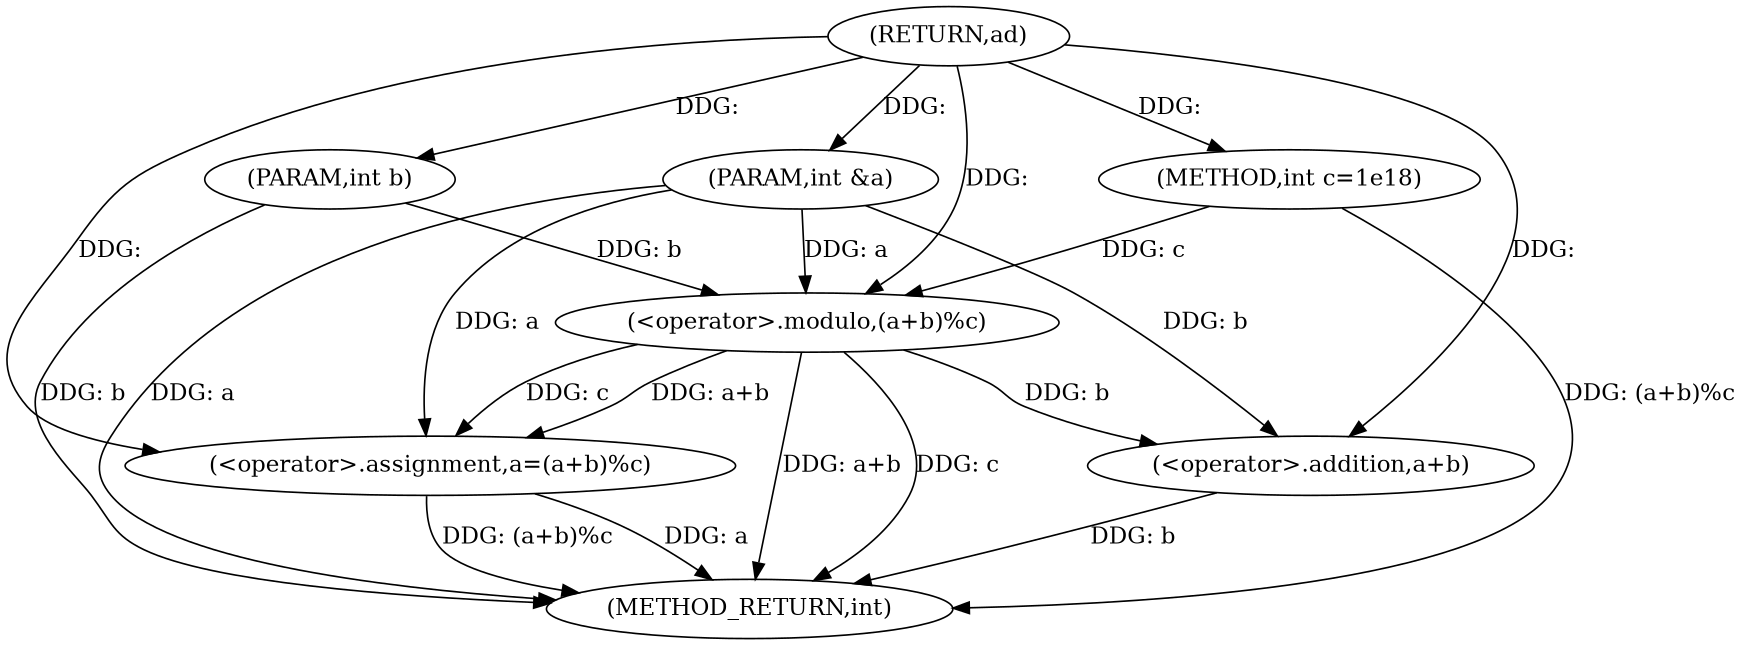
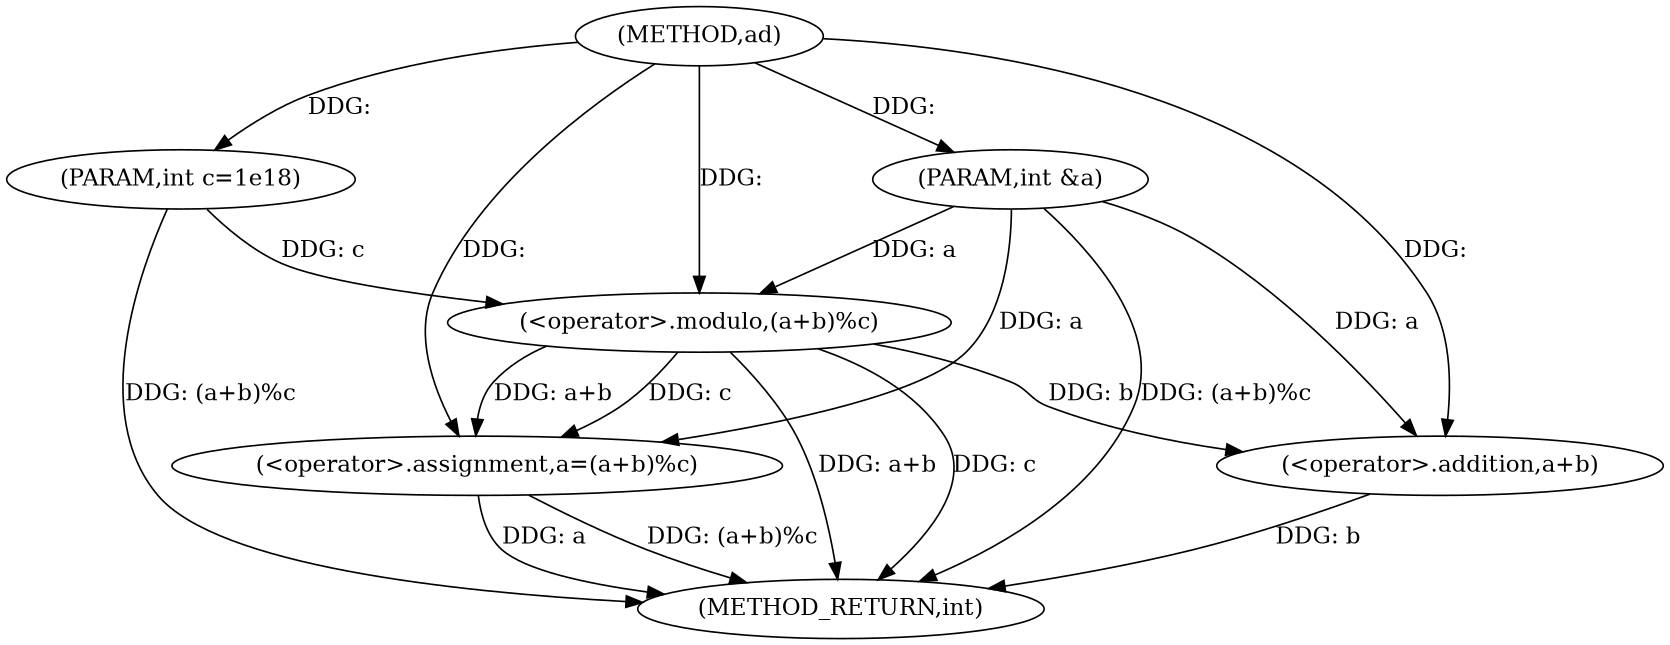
  digraph {
-   n1 [label="(RETURN,ad)"]
+   n1 [label="(METHOD,ad)"]
    n2 [label="(PARAM,int &a)"]
-   n3 [label="(PARAM,int b)"]
-   n4 [label="(METHOD,int c=1e18)"]
+   n4 [label="(PARAM,int c=1e18)"]
    n5 [label="(<operator>.assignment,a=(a+b)%c)"]
    n6 [label="(<operator>.modulo,(a+b)%c)"]
    n7 [label="(<operator>.addition,a+b)"]
    n8 [label="(METHOD_RETURN,int)"]
    n1 -> n2 [label="DDG: "]
-   n1 -> n3 [label="DDG: "]
    n1 -> n4 [label="DDG: "]
    n1 -> n5 [label="DDG: "]
    n1 -> n6 [label="DDG: "]
    n1 -> n7 [label="DDG: "]
    n2 -> n5 [label="DDG: a"]
    n2 -> n6 [label="DDG: a"]
-   n2 -> n7 [label="DDG: b"]
-   n2 -> n8 [label="DDG: a"]
-   n3 -> n6 [label="DDG: b"]
-   n3 -> n8 [label="DDG: b"]
+   n2 -> n7 [label="DDG: a"]
+   n2 -> n8 [label="DDG: (a+b)%c"]
    n4 -> n6 [label="DDG: c"]
    n4 -> n8 [label="DDG: (a+b)%c"]
    n5 -> n8 [label="DDG: a"]
    n5 -> n8 [label="DDG: (a+b)%c"]
    n6 -> n5 [label="DDG: c"]
    n6 -> n5 [label="DDG: a+b"]
    n6 -> n7 [label="DDG: b"]
    n6 -> n8 [label="DDG: a+b"]
    n6 -> n8 [label="DDG: c"]
    n7 -> n8 [label="DDG: b"]
  }
